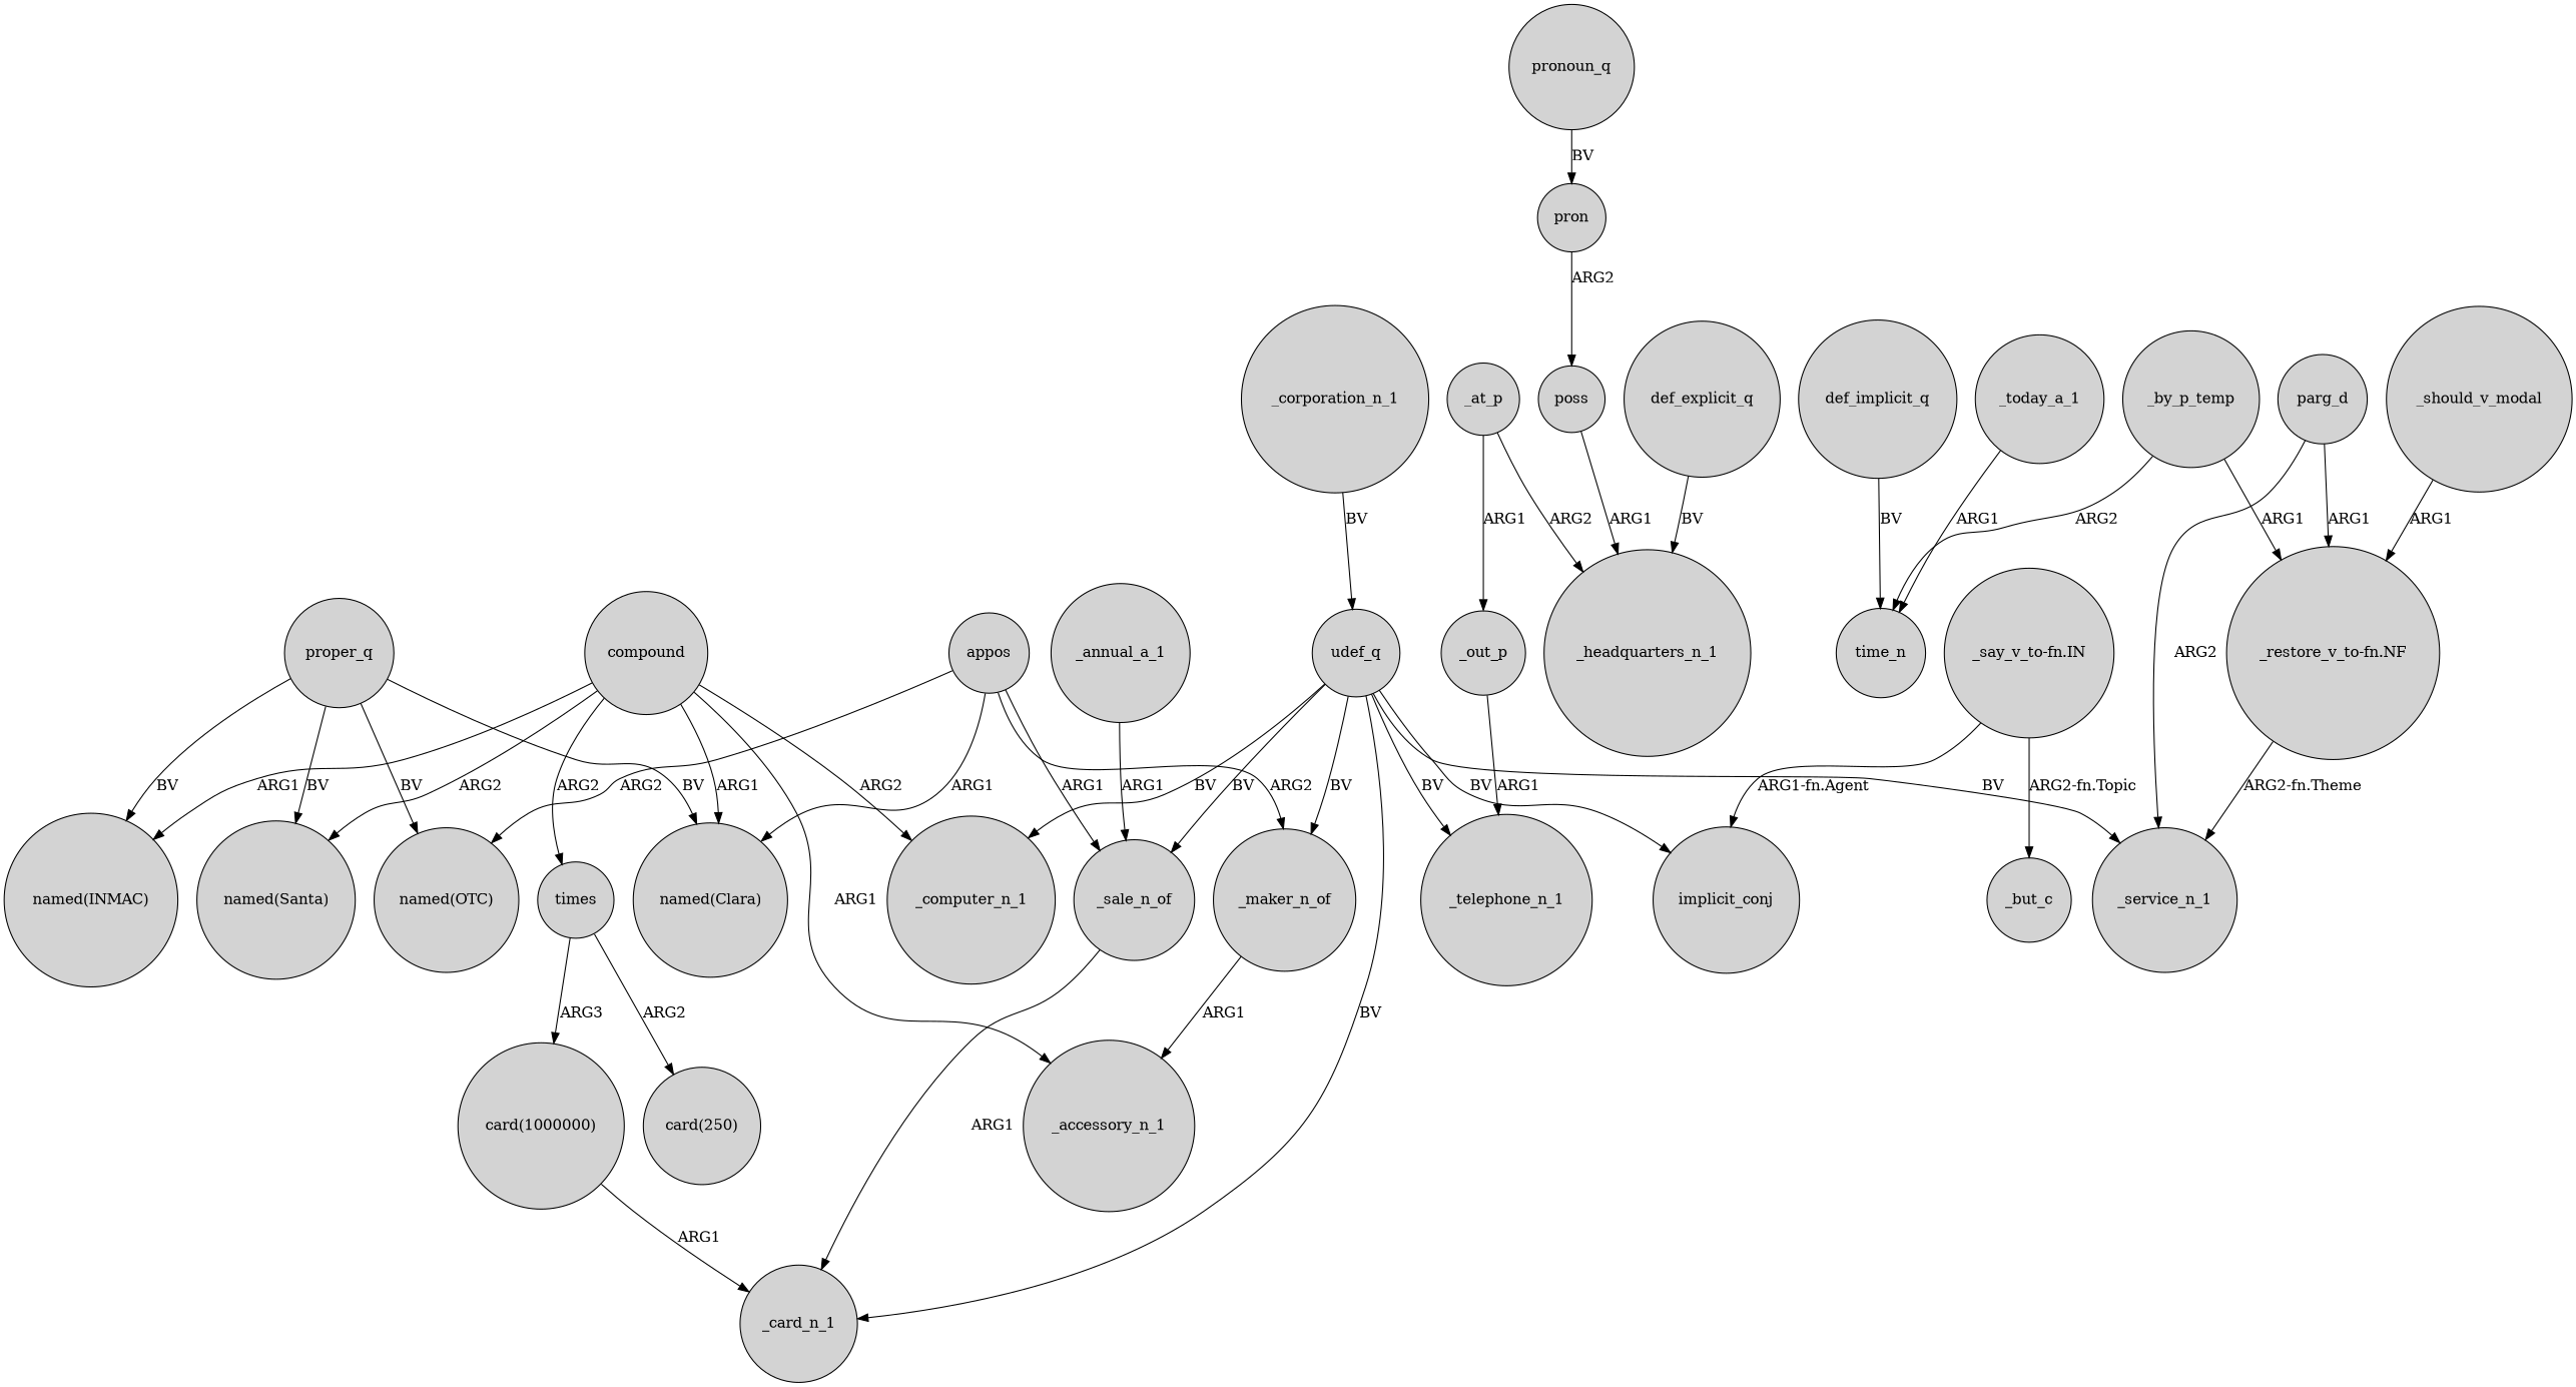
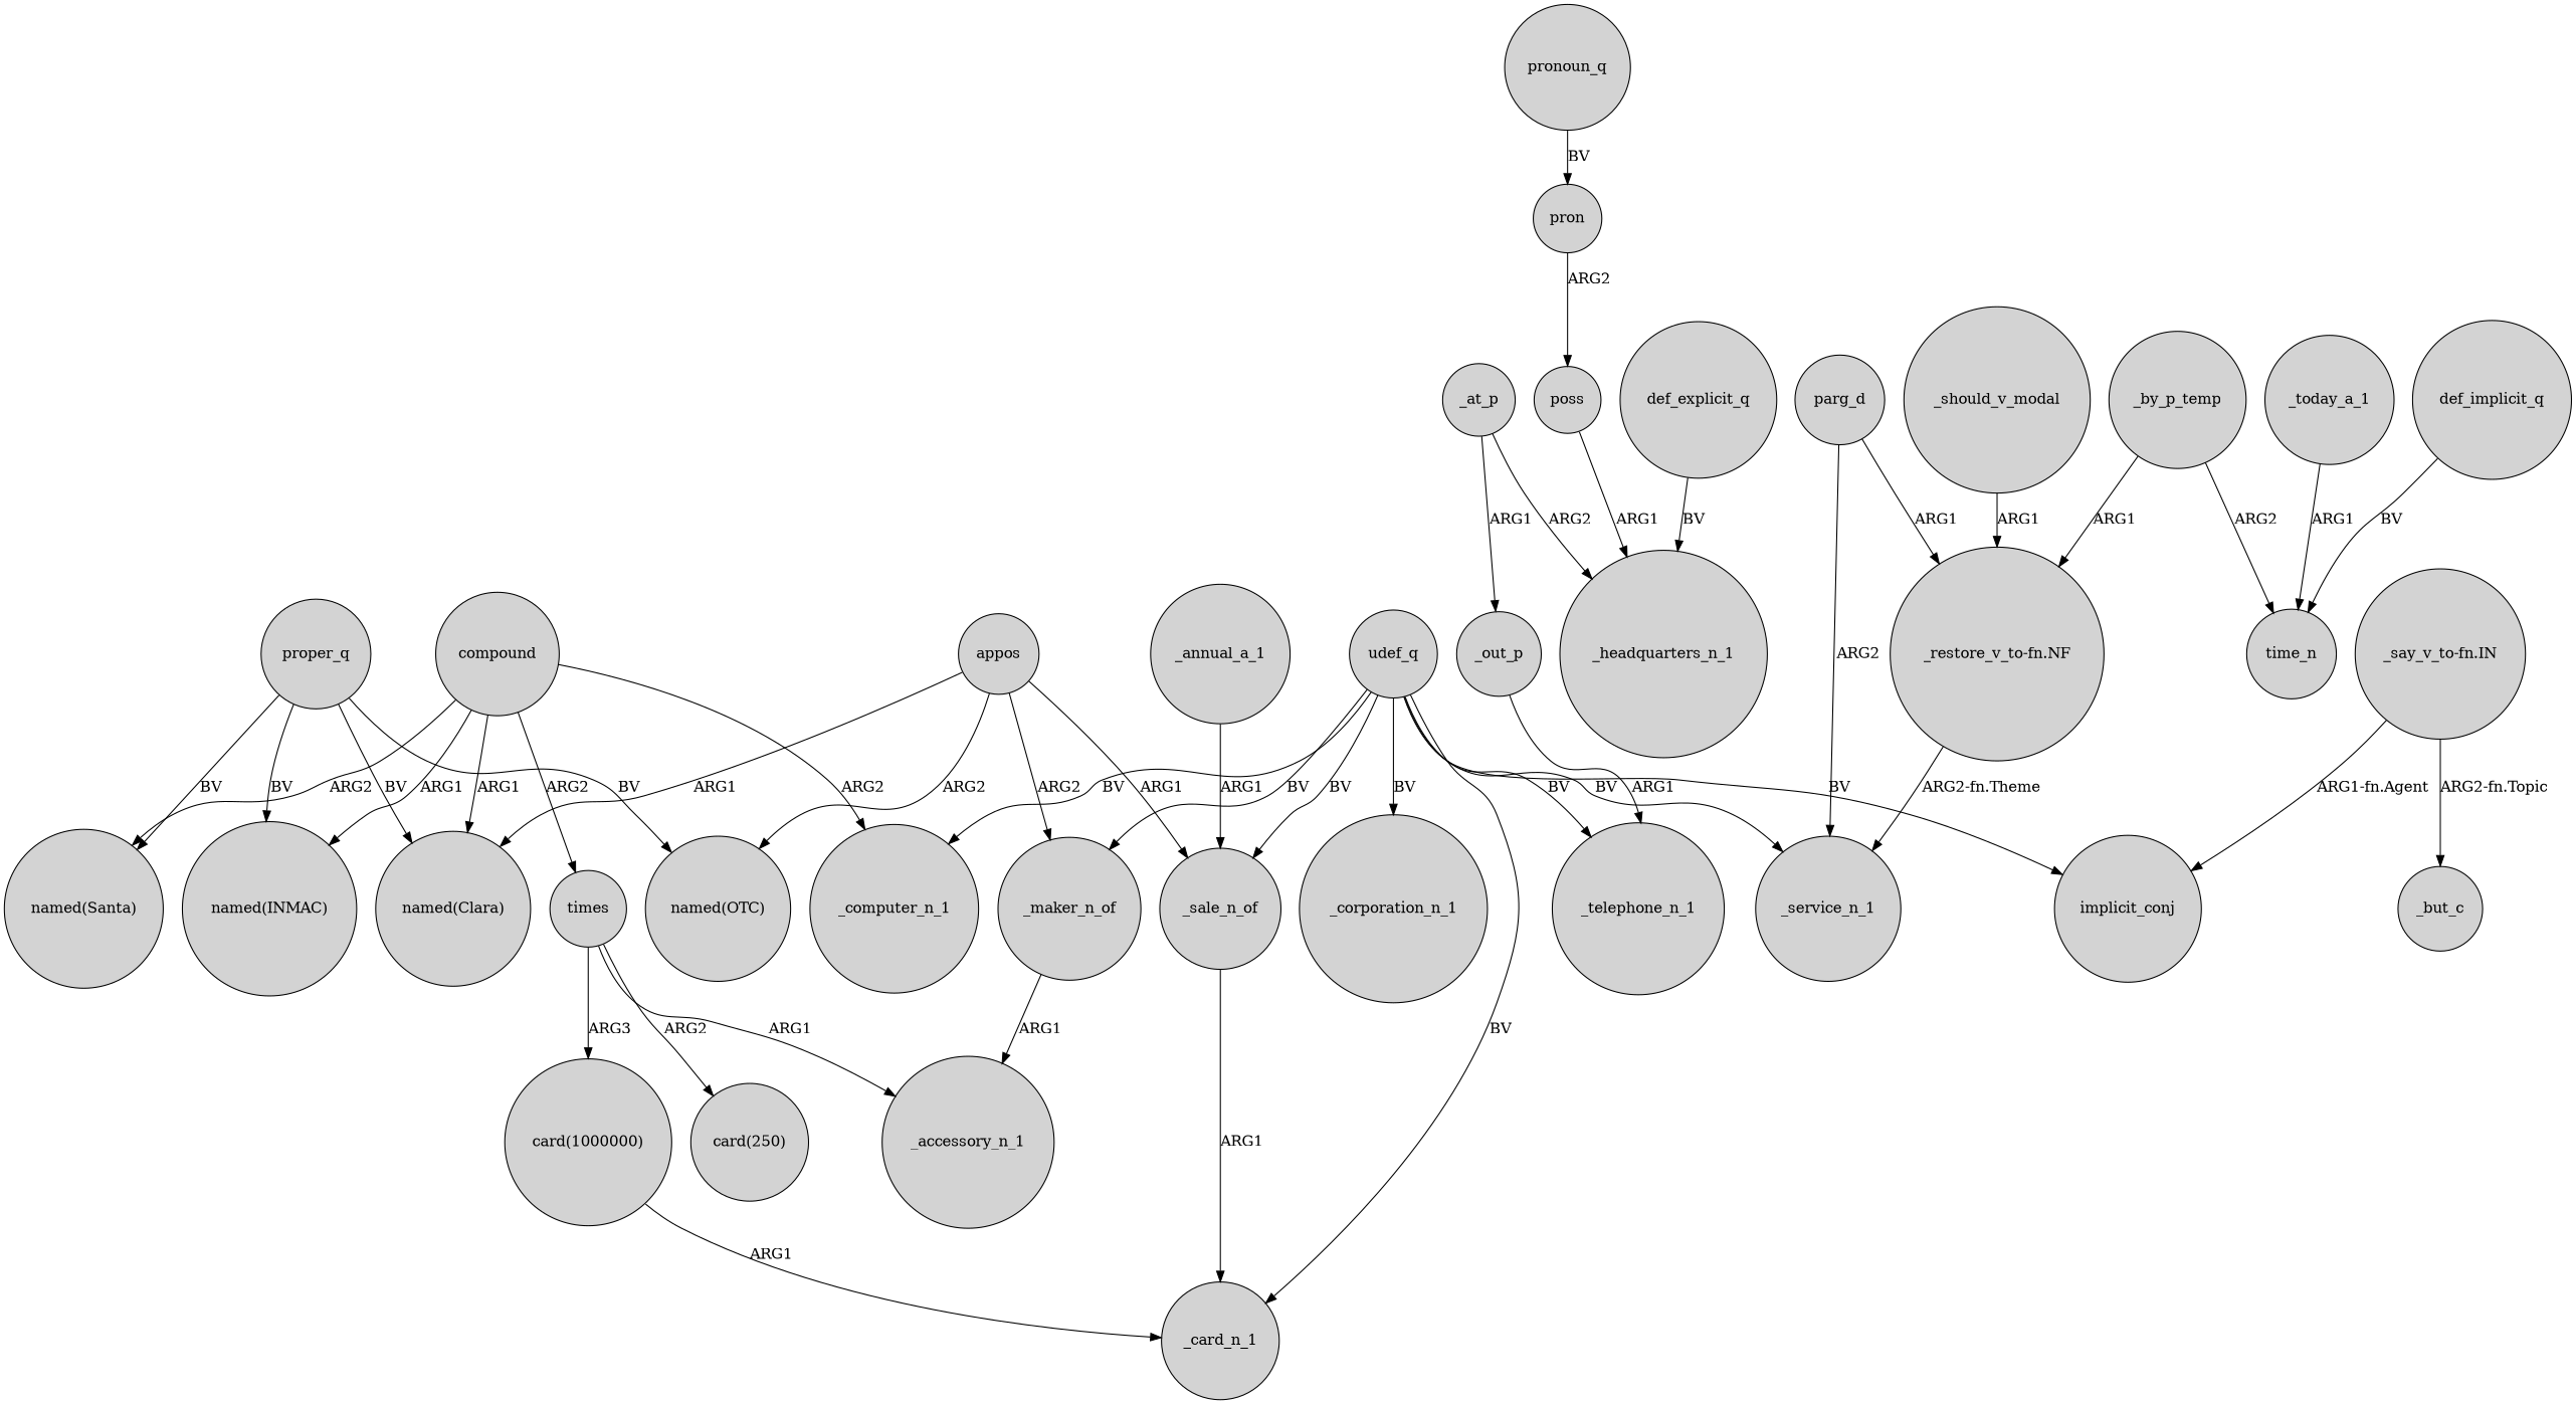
  digraph {
    node [shape=circle style=filled]
    proper_q
    "named(Clara)"
    "named(OTC)"
    "named(Santa)"
    "named(INMAC)"
    n6 [label=_card_n_1]
    "card(1000000)"
    _today_a_1
    time_n
    poss
    _headquarters_n_1
    pron
    udef_q
    _telephone_n_1
    _corporation_n_1
    _service_n_1
    implicit_conj
    _computer_n_1
    _maker_n_of
    _sale_n_of
    _accessory_n_1
    compound
    times
    appos
    parg_d
    "_restore_v_to-fn.NF"
    _by_p_temp
    "card(250)"
    _at_p
    _out_p
    "_say_v_to-fn.IN"
    _but_c
    _annual_a_1
    pronoun_q
    _should_v_modal
    def_explicit_q
    def_implicit_q
    proper_q -> "named(Clara)" [label=BV]
    proper_q -> "named(OTC)" [label=BV]
    proper_q -> "named(Santa)" [label=BV]
    proper_q -> "named(INMAC)" [label=BV]
    "card(1000000)" -> n6 [label=ARG1]
    _today_a_1 -> time_n [label=ARG1]
    poss -> _headquarters_n_1 [label=ARG1]
    pron -> poss [label=ARG2]
    udef_q -> n6 [label=BV]
    udef_q -> _telephone_n_1 [label=BV]
-   _corporation_n_1 -> udef_q [label=BV]
+   udef_q -> _corporation_n_1 [label=BV]
    udef_q -> _service_n_1 [label=BV]
    udef_q -> implicit_conj [label=BV]
    udef_q -> _computer_n_1 [label=BV]
    udef_q -> _maker_n_of [label=BV]
    udef_q -> _sale_n_of [label=BV]
    _maker_n_of -> _accessory_n_1 [label=ARG1]
    _sale_n_of -> n6 [label=ARG1]
    compound -> "named(Clara)" [label=ARG1]
    compound -> "named(Santa)" [label=ARG2]
    compound -> "named(INMAC)" [label=ARG1]
    compound -> _computer_n_1 [label=ARG2]
-   compound -> _accessory_n_1 [label=ARG1]
+   times -> _accessory_n_1 [label=ARG1]
    compound -> times [label=ARG2]
    times -> "card(1000000)" [label=ARG3]
    times -> "card(250)" [label=ARG2]
    appos -> "named(Clara)" [label=ARG1]
    appos -> "named(OTC)" [label=ARG2]
    appos -> _maker_n_of [label=ARG2]
    appos -> _sale_n_of [label=ARG1]
    parg_d -> _service_n_1 [label=ARG2]
    parg_d -> "_restore_v_to-fn.NF" [label=ARG1]
    "_restore_v_to-fn.NF" -> _service_n_1 [label="ARG2-fn.Theme"]
    _by_p_temp -> time_n [label=ARG2]
    _by_p_temp -> "_restore_v_to-fn.NF" [label=ARG1]
    _at_p -> _headquarters_n_1 [label=ARG2]
    _at_p -> _out_p [label=ARG1]
    _out_p -> _telephone_n_1 [label=ARG1]
    "_say_v_to-fn.IN" -> implicit_conj [label="ARG1-fn.Agent"]
    "_say_v_to-fn.IN" -> _but_c [label="ARG2-fn.Topic"]
    _annual_a_1 -> _sale_n_of [label=ARG1]
    pronoun_q -> pron [label=BV]
    _should_v_modal -> "_restore_v_to-fn.NF" [label=ARG1]
    def_explicit_q -> _headquarters_n_1 [label=BV]
    def_implicit_q -> time_n [label=BV]
  }
